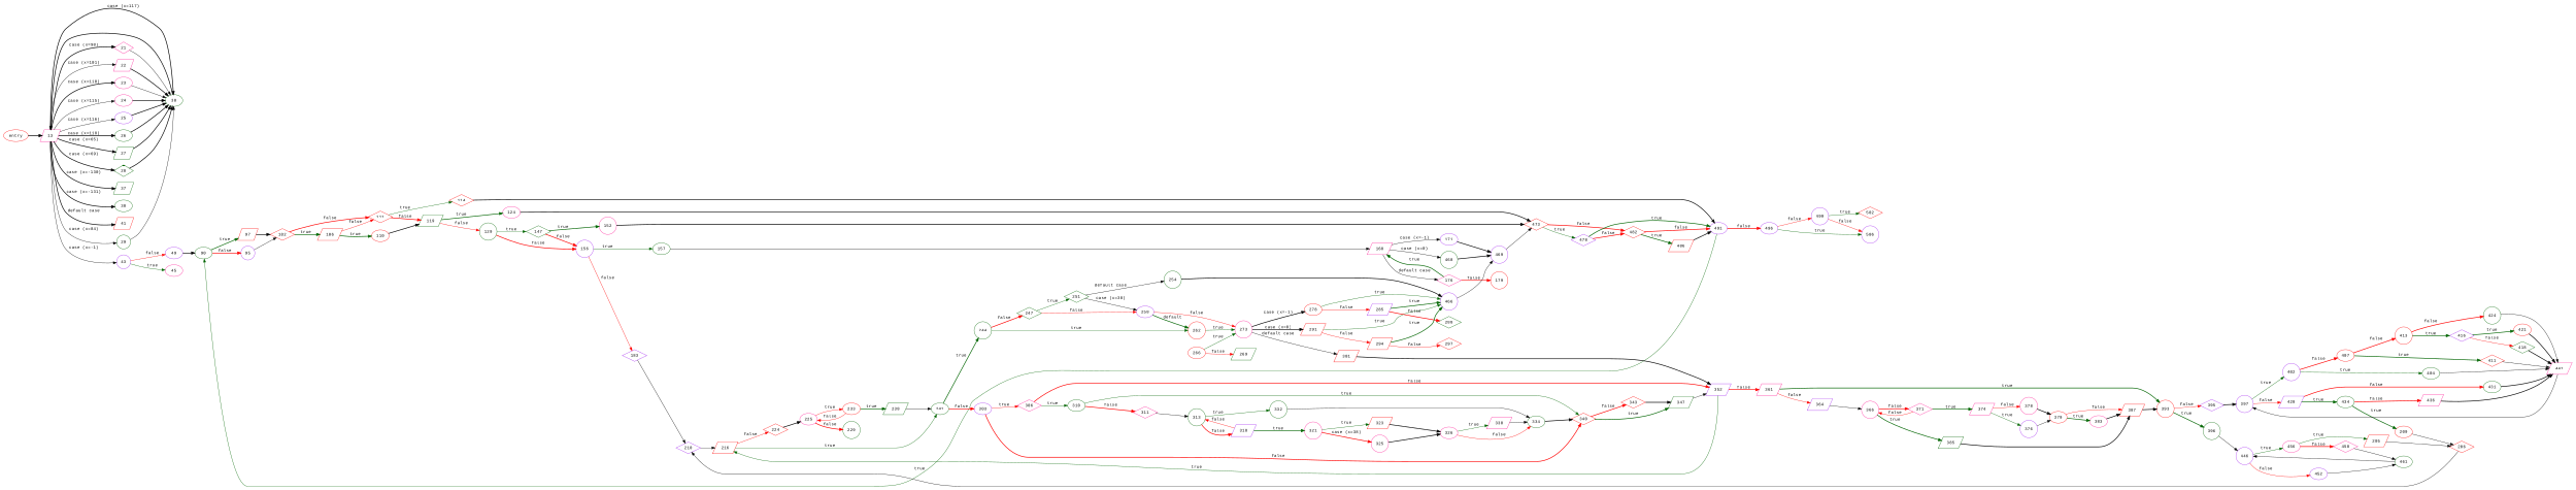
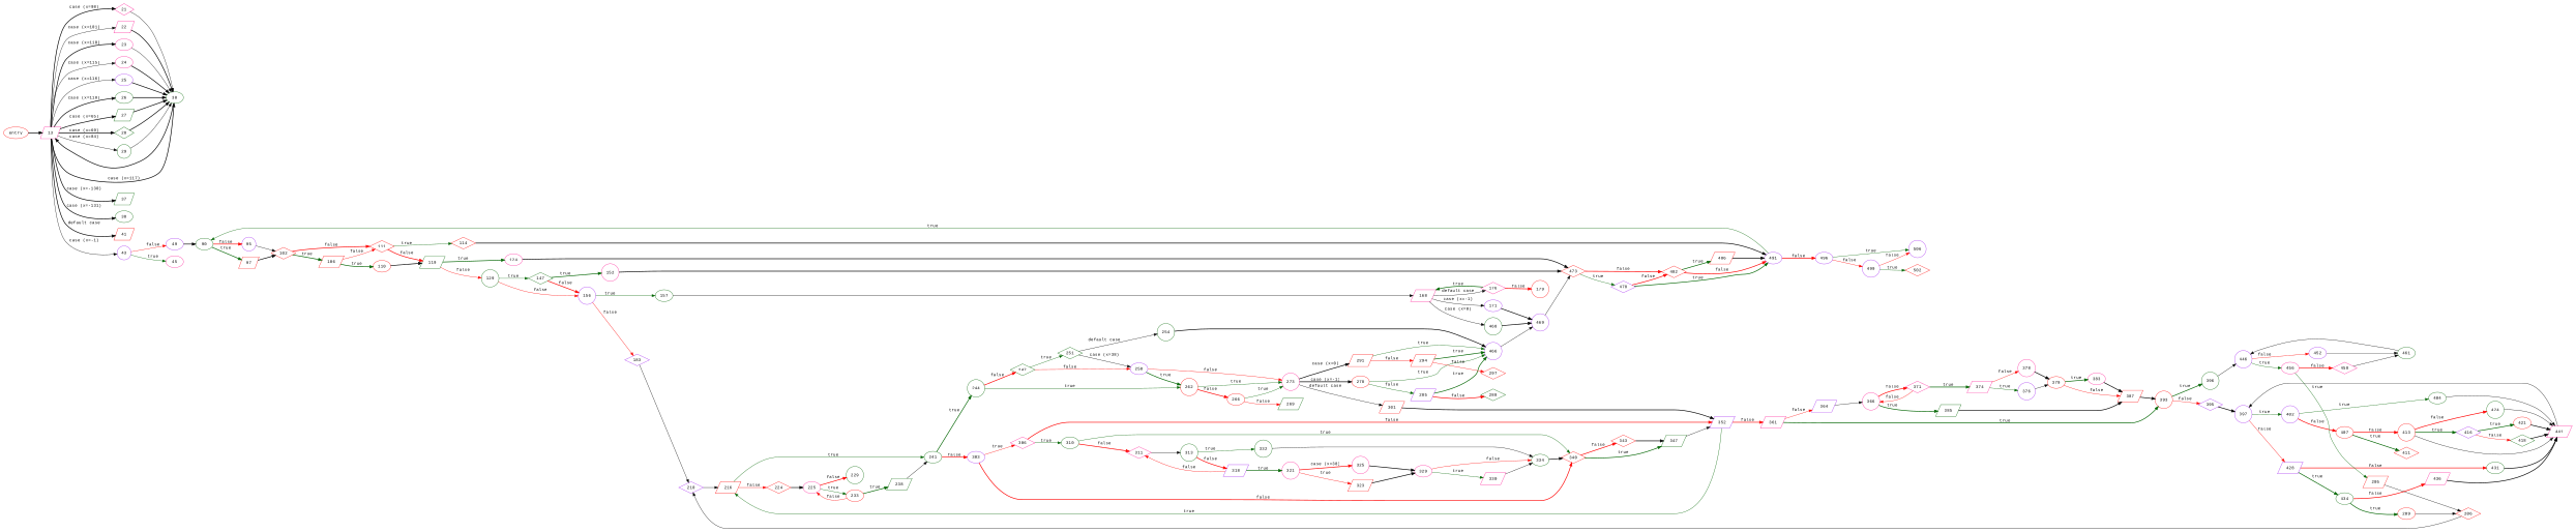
  digraph {
    fontname="Liberation Mono"
    rankdir=LR
    node [color=red fontname="Liberation Mono" shape=ellipse]
    edge [fontname="Liberation Mono" style=bold]
    n1 [label=entry]
    13 [color=deeppink shape=parallelogram]
    21 [color=deeppink shape=diamond]
    22 [color=deeppink shape=parallelogram]
    23 [color=deeppink]
    24 [color=deeppink]
    25 [color=purple]
    26 [color=darkgreen]
    27 [color=darkgreen shape=parallelogram]
    28 [color=darkgreen shape=diamond]
    29 [color=darkgreen shape=circle]
    30 [color=darkgreen]
    37 [color=darkgreen shape=parallelogram]
    38 [color=darkgreen]
    41 [shape=parallelogram]
    n16 [color=purple label=43 shape=circle]
    45 [color=deeppink]
    49 [color=purple]
    90 [color=darkgreen]
    95 [color=purple shape=circle]
    97 [shape=parallelogram]
    102 [shape=diamond]
    106 [shape=parallelogram]
    111 [shape=diamond]
    110
    119 [color=darkgreen shape=parallelogram]
    114 [shape=diamond]
    124 [color=deeppink]
    129 [color=darkgreen shape=circle]
    491 [color=purple]
    496 [color=purple]
    473 [shape=diamond]
    147 [color=darkgreen shape=diamond]
    156 [color=purple shape=circle]
    478 [color=purple shape=diamond]
    482 [shape=diamond]
    152 [color=deeppink shape=circle]
    157 [color=darkgreen]
    183 [color=purple shape=diamond]
    168 [color=deeppink shape=parallelogram]
    210 [color=purple shape=diamond]
    171 [color=purple]
    176 [color=deeppink shape=diamond]
    468 [color=darkgreen shape=circle]
    469 [color=purple shape=circle]
    179 [shape=circle]
    216 [shape=parallelogram]
    205 [shape=parallelogram]
    206 [shape=diamond]
    209
    224 [shape=diamond]
    241 [color=darkgreen]
    225 [color=deeppink]
    244 [color=darkgreen shape=circle]
    303 [color=purple]
    229 [color=darkgreen shape=circle]
    233
    238 [color=darkgreen shape=parallelogram]
    247 [color=darkgreen shape=diamond]
    262 [shape=circle]
    306 [color=deeppink shape=diamond]
    340 [shape=diamond]
    251 [color=darkgreen shape=diamond]
    258 [color=purple]
    273 [color=deeppink shape=circle]
    266
    254 [color=darkgreen shape=circle]
    466 [color=purple shape=circle]
    278
    291 [shape=parallelogram]
    301 [shape=parallelogram]
    269 [color=darkgreen shape=parallelogram]
    285 [color=purple shape=parallelogram]
    294 [shape=parallelogram]
    352 [color=purple shape=parallelogram]
    288 [color=darkgreen shape=diamond]
    297 [shape=diamond]
    361 [color=deeppink shape=parallelogram]
    310 [color=darkgreen]
    343 [shape=diamond]
    347 [color=darkgreen shape=parallelogram]
    311 [color=deeppink shape=diamond]
    313 [color=darkgreen shape=circle]
    318 [color=purple shape=parallelogram]
    332 [color=darkgreen shape=circle]
    321 [color=deeppink shape=circle]
    334 [color=darkgreen]
    323 [shape=parallelogram]
    325 [color=deeppink shape=circle]
-   326 [color=deeppink]
+   326 [color=deeppink label=329]
    330 [color=deeppink shape=parallelogram]
    364 [color=purple shape=parallelogram]
    393 [shape=circle]
    366 [color=deeppink shape=circle]
    395 [color=purple shape=diamond]
    396 [color=darkgreen shape=circle]
    371 [color=deeppink shape=diamond]
    385 [color=darkgreen shape=parallelogram]
    374 [color=deeppink shape=parallelogram]
    387 [shape=parallelogram]
    376 [color=purple shape=circle]
    378 [color=deeppink shape=circle]
    379
    383 [color=deeppink]
    397 [color=purple shape=circle]
    446 [color=purple shape=circle]
    402 [color=purple shape=circle]
    428 [color=purple shape=parallelogram]
    452 [color=purple]
    456 [color=deeppink]
    404 [color=darkgreen]
    407
    431 [color=darkgreen]
    434 [color=darkgreen]
    441 [color=deeppink shape=parallelogram]
    411 [shape=diamond]
    413 [shape=circle]
    416 [color=purple shape=diamond]
    424 [color=darkgreen shape=circle]
    418 [color=darkgreen shape=diamond]
    421
    436 [color=deeppink shape=parallelogram]
    461 [color=darkgreen]
    458 [color=deeppink shape=diamond]
    486 [shape=parallelogram]
    499 [color=purple shape=circle]
    506 [color=purple shape=circle]
    502 [shape=diamond]
    n1 -> 13
    13 -> 21 [label="case (x=98)"]
    13 -> 22 [label="case (x=101)" style=solid]
    13 -> 23 [label="case (x=110)"]
    13 -> 24 [label="case (x=115)" style=solid]
    13 -> 25 [label="case (x=116)" style=solid]
    13 -> 26 [label="case (x=118)"]
    13 -> 27 [label="case (x=65)"]
    13 -> 28 [label="case (x=69)"]
    13 -> 29 [label="case (x=84)" style=solid]
    13 -> 30 [label="case (x=117)"]
    13 -> 37 [label="case (x=-130)"]
    13 -> 38 [label="case (x=-131)"]
    13 -> 41 [label="default case"]
    13 -> n16 [label="case (x=-1)" style=solid]
    21 -> 30 [style=solid]
    22 -> 30
    23 -> 30 [style=solid]
    24 -> 30
    25 -> 30
    26 -> 30
    27 -> 30
    28 -> 30
    29 -> 30 [style=solid]
    30 -> 13
    n16 -> 45 [color=darkgreen label=true style=solid]
    n16 -> 49 [color=red label=false style=solid]
    49 -> 90
    90 -> 95 [color=red label=false]
    90 -> 97 [color=darkgreen label=true]
    95 -> 102 [style=solid]
    97 -> 102
    102 -> 106 [color=darkgreen label=true]
    102 -> 111 [color=red label=false]
    106 -> 111 [color=red label=false style=solid]
    106 -> 110 [color=darkgreen label=true]
    111 -> 119 [color=red label=false]
    111 -> 114 [color=darkgreen label=true style=solid]
    110 -> 119
    119 -> 124 [color=darkgreen label=true]
    119 -> 129 [color=red label=false style=solid]
    114 -> 491
    124 -> 473
    129 -> 147 [color=darkgreen label=true style=solid]
-   129 -> 156 [color=red label=false]
+   129 -> 156 [color=red label=false style=solid]
    491 -> 90 [color=darkgreen label=true style=solid]
    491 -> 496 [color=red label=false]
    496 -> 499 [color=red label=false style=solid]
    496 -> 506 [color=darkgreen label=true style=solid]
    473 -> 478 [color=darkgreen label=true style=solid]
    473 -> 482 [color=red label=false]
    147 -> 156 [color=red label=false]
    147 -> 152 [color=darkgreen label=true]
    156 -> 157 [color=darkgreen label=true style=solid]
    156 -> 183 [color=red label=false style=solid]
    478 -> 491 [color=darkgreen label=true]
    478 -> 482 [color=red label=false]
    482 -> 491 [color=red label=false]
    482 -> 486 [color=darkgreen label=true]
    152 -> 473
    157 -> 168 [style=solid]
    183 -> 210 [style=solid]
    168 -> 171 [label="case (x=-1)" style=solid]
    168 -> 176 [label="default case" style=solid]
    168 -> 468 [label="case (x=0)" style=solid]
    210 -> 216 [style=solid]
    171 -> 469
    176 -> 168 [color=darkgreen label=true]
    176 -> 179 [color=red label=false]
    468 -> 469
    469 -> 473 [style=solid]
    216 -> 224 [color=red label=false style=solid]
    216 -> 241 [color=darkgreen label=true style=solid]
    205 -> 206 [style=solid]
    206 -> 210 [style=solid]
    209 -> 206 [style=solid]
    224 -> 225
    241 -> 244 [color=darkgreen label=true]
    241 -> 303 [color=red label=false]
    225 -> 229 [color=red label=false]
-   225 -> 233 [color=red label=true style=solid]
+   225 -> 233 [color=darkgreen label=true style=solid]
    244 -> 247 [color=red label=false]
    244 -> 262 [color=darkgreen label=true style=solid]
    303 -> 306 [color=red label=true style=solid]
    303 -> 340 [color=red label=false]
    233 -> 225 [color=red label=false style=solid]
    233 -> 238 [color=darkgreen label=true]
    238 -> 241 [style=solid]
    247 -> 251 [color=darkgreen label=true style=solid]
    247 -> 258 [color=red label=false style=solid]
    262 -> 273 [color=darkgreen label=true style=solid]
+   262 -> 266 [color=red label=false]
    306 -> 352 [color=red label=false]
    306 -> 310 [color=darkgreen label=true style=solid]
    340 -> 343 [color=red label=false]
    340 -> 347 [color=darkgreen label=true]
    251 -> 258 [label="case (x=38)" style=solid]
    251 -> 254 [label="default case" style=solid]
-   258 -> 262 [color=darkgreen label=default]
+   258 -> 262 [color=darkgreen label=true]
    258 -> 273 [color=red label=false style=solid]
    273 -> 278 [label="case (x=-1)"]
    273 -> 291 [label="case (x=0)"]
    273 -> 301 [label="default case" style=solid]
    266 -> 273 [color=darkgreen label=true style=solid]
    266 -> 269 [color=red label=false style=solid]
    254 -> 466
    466 -> 469 [style=solid]
    278 -> 466 [color=darkgreen label=true style=solid]
-   278 -> 285 [color=red label=false style=solid]
+   278 -> 285 [color=darkgreen label=false style=solid]
    291 -> 466 [color=darkgreen label=true style=solid]
    291 -> 294 [color=red label=false style=solid]
    301 -> 352
    285 -> 466 [color=darkgreen label=true]
    285 -> 288 [color=red label=false]
    294 -> 466 [color=darkgreen label=true]
    294 -> 297 [color=red label=false style=solid]
    352 -> 216 [color=darkgreen label=true style=solid]
    352 -> 361 [color=red label=false]
    361 -> 364 [color=red label=false style=solid]
    361 -> 393 [color=darkgreen label=true]
    310 -> 340 [color=darkgreen label=true style=solid]
    310 -> 311 [color=red label=false]
    343 -> 347
    347 -> 352 [style=solid]
    311 -> 313 [style=solid]
    313 -> 318 [color=red label=false]
    313 -> 332 [color=darkgreen label=true style=solid]
-   318 -> 313 [color=red label=false style=solid]
+   318 -> 311 [color=red label=false style=solid]
    318 -> 321 [color=darkgreen label=true]
    332 -> 334 [style=solid]
-   321 -> 323 [color=darkgreen label=true style=solid]
+   321 -> 323 [color=red label=true style=solid]
    321 -> 325 [color=red label="case (x=38)"]
    334 -> 340
    323 -> 326
    325 -> 326
    326 -> 334 [color=red label=false style=solid]
    326 -> 330 [color=darkgreen label=true style=solid]
    330 -> 334 [style=solid]
    364 -> 366 [style=solid]
    393 -> 395 [color=red label=false style=solid]
    393 -> 396 [color=darkgreen label=true]
    366 -> 371 [color=red label=false]
    366 -> 385 [color=darkgreen label=true]
    395 -> 397
    396 -> 446 [style=solid]
    371 -> 366 [color=red label=false style=solid]
    371 -> 374 [color=darkgreen label=true]
    385 -> 387
    374 -> 376 [color=darkgreen label=true style=solid]
    374 -> 378 [color=red label=false style=solid]
    387 -> 393
    376 -> 379 [style=solid]
    378 -> 379
    379 -> 387 [color=red label=false style=solid]
    379 -> 383 [color=darkgreen label=true]
    383 -> 387
    397 -> 402 [color=darkgreen label=true style=solid]
    397 -> 428 [color=red label=false style=solid]
    446 -> 452 [color=red label=false style=solid]
    446 -> 456 [color=darkgreen label=true style=solid]
    402 -> 404 [color=darkgreen label=true style=solid]
    402 -> 407 [color=red label=false]
    428 -> 431 [color=red label=false]
    428 -> 434 [color=darkgreen label=true]
    452 -> 461 [style=solid]
    456 -> 205 [color=darkgreen label=true style=solid]
    456 -> 458 [color=red label=false]
    404 -> 441 [style=solid]
    407 -> 411 [color=darkgreen label=true]
    407 -> 413 [color=red label=false]
    431 -> 441
    434 -> 209 [color=darkgreen label=true]
    434 -> 436 [color=red label=false]
    441 -> 397 [style=solid]
-   411 -> 441 [style=solid]
+   413 -> 441 [style=solid]
    413 -> 416 [color=darkgreen label=true]
    413 -> 424 [color=red label=false]
    416 -> 418 [color=red label=false style=solid]
    416 -> 421 [color=darkgreen label=true]
    424 -> 441 [style=solid]
    418 -> 441
    421 -> 441
    436 -> 441
    461 -> 446 [style=solid]
    458 -> 461 [style=solid]
    486 -> 491
    499 -> 506 [color=red label=false style=solid]
    499 -> 502 [color=darkgreen label=true style=solid]
  }
